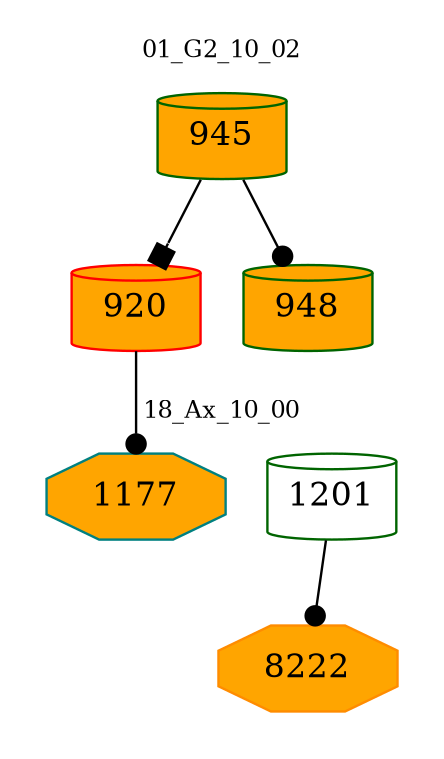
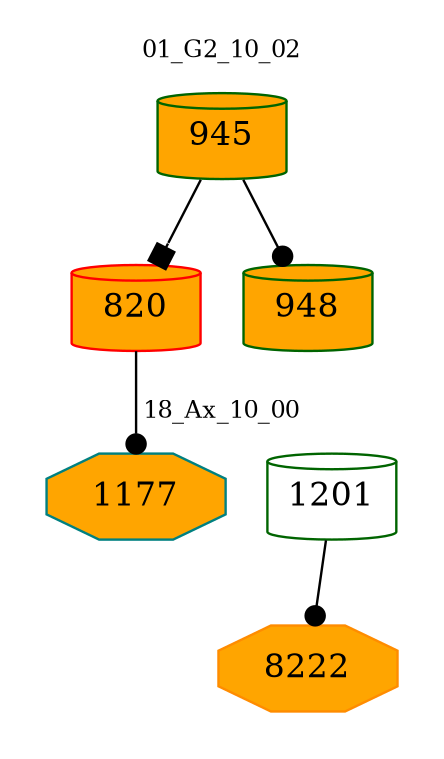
  digraph {
    node [color=darkgreen fillcolor=orange shape=cylinder style=filled]
    edge [arrowhead=dot color=black]
    n1 [fillcolor=white label=1201]
    n2 [color=teal label=1177 shape=octagon]
    n3 [color=darkorange label=8222 shape=octagon]
    n4 [label=945]
-   n5 [color=red label=920]
+   n5 [color=red label=820]
    n6 [label=948]
    subgraph cluster_1 {
      color=white
      fontsize=10
      label="18_Ax_10_00"
      n1
      n2
      n3
    }
    subgraph cluster_2 {
      color=white
      fontsize=10
      label="01_G2_10_02"
      n4
      n5
      n6
    }
    n1 -> n3
    n4 -> n5 [arrowhead=box]
    n4 -> n6
    n5 -> n2
  }
